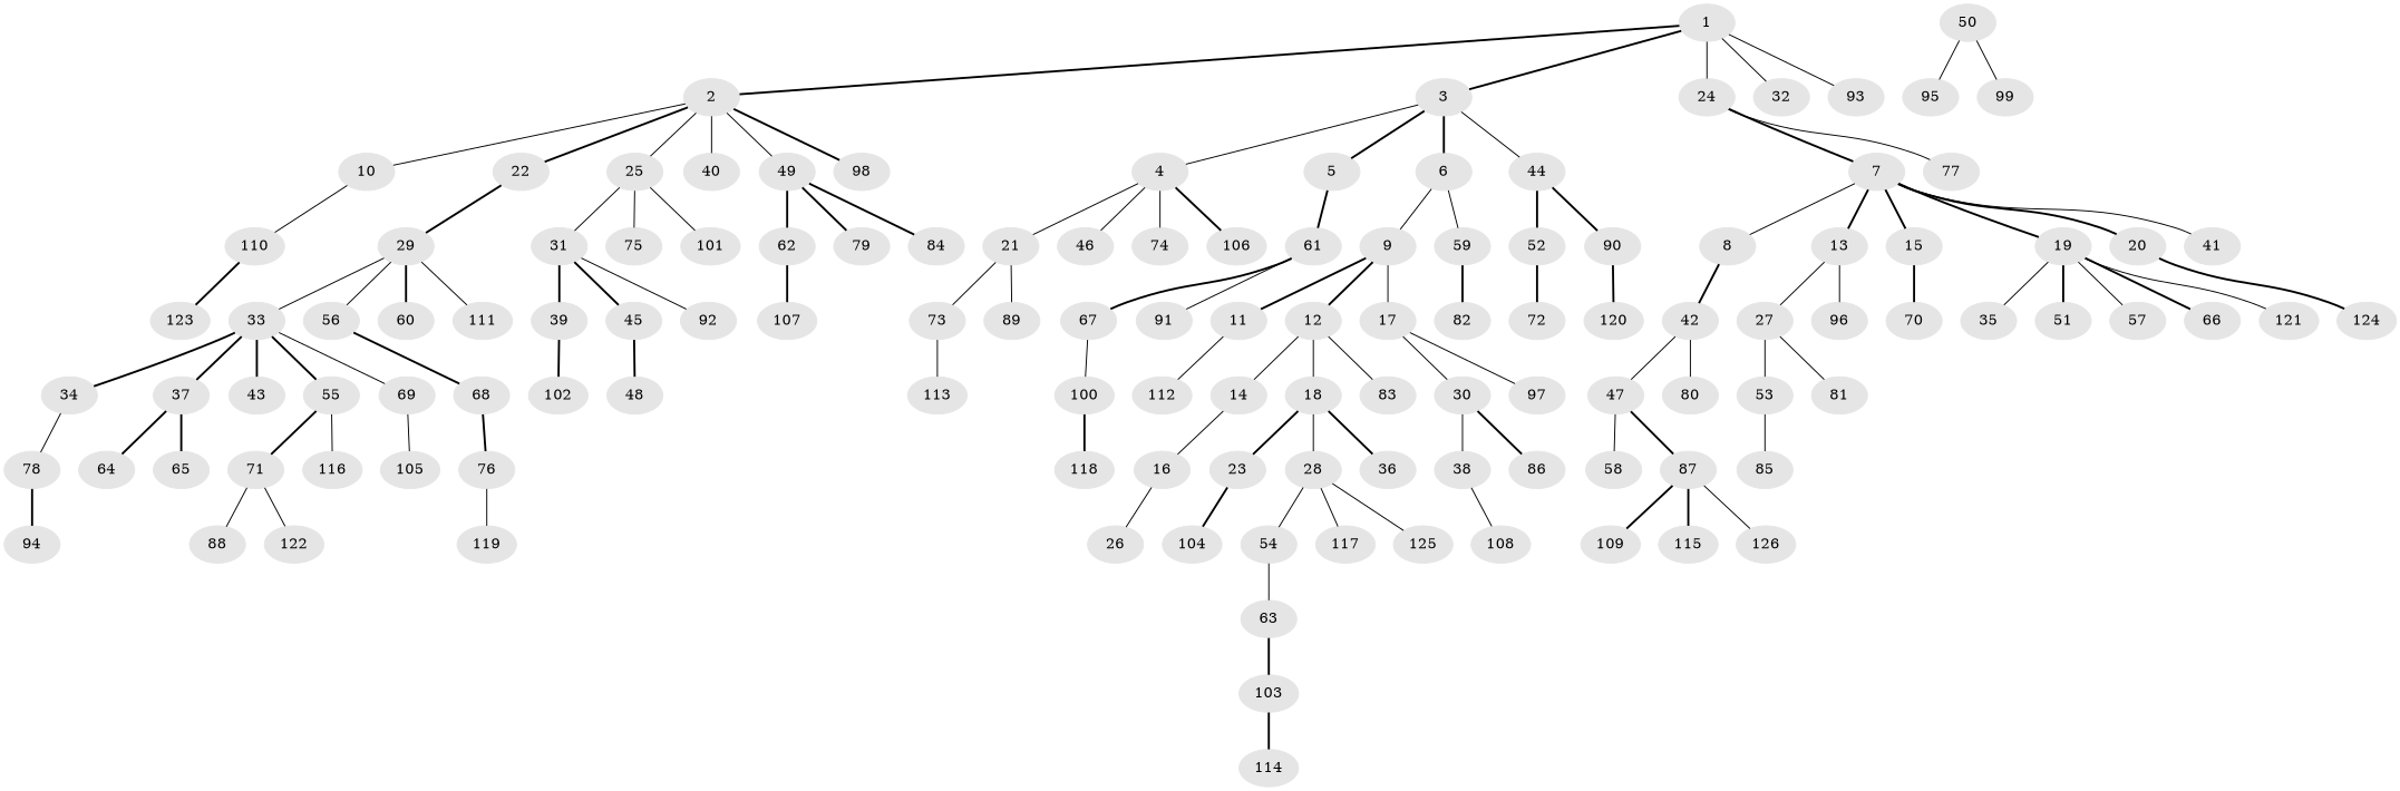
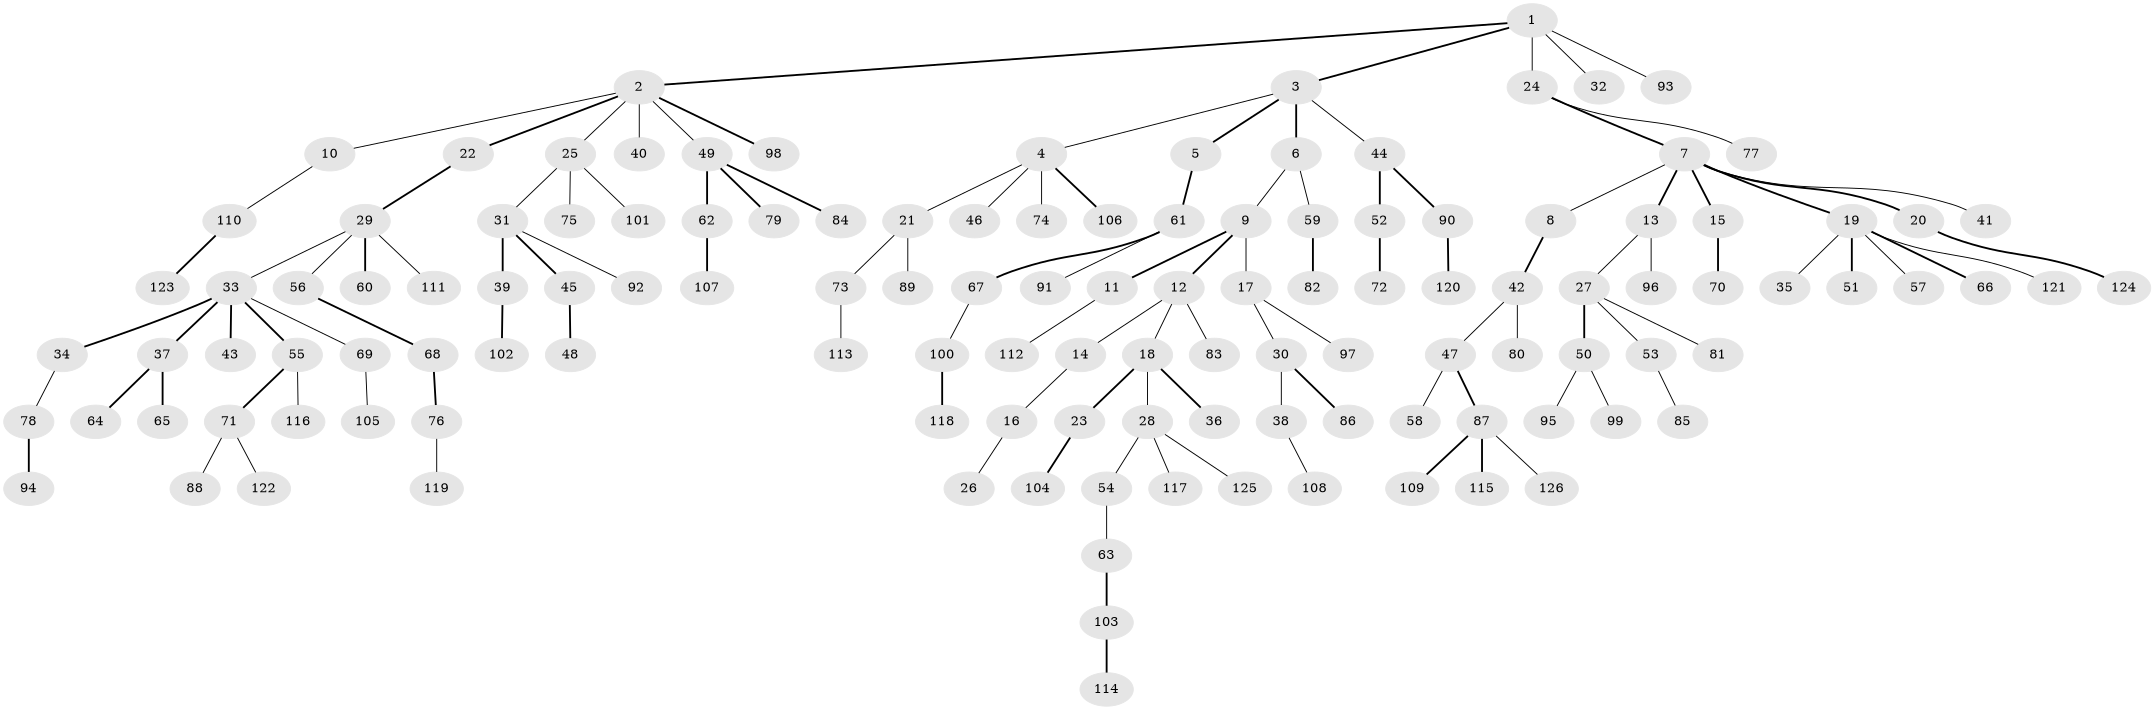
  graph {
    fontname="DejaVu Serif"
    node [color=gray90 fontname="DejaVu Serif" style=filled]
    edge [fontname="DejaVu Serif" style=solid]
    1
    2
    3
    24
    32
    93
    10
    22
    25
    40
    49
    98
    4
    5
    6
    44
    7
    77
    110
    29
    31
    75
    101
    62
    79
    84
    21
    46
    74
    106
    61
    9
    59
    8
    13
    15
    19
    20
    41
    52
    90
    73
    89
    67
    91
    11
    12
    17
    82
    42
    27
    96
    70
    35
    51
    57
    66
    121
    124
    47
    80
    112
    14
    18
    83
    30
    97
    123
    16
    23
    28
    36
    50
    53
    81
    26
    38
    86
    104
    54
    117
    125
    113
    33
    56
    60
    111
    39
    45
    92
    95
    99
    85
    63
    34
    37
    43
    55
    69
    68
    108
    102
    48
    78
    64
    65
    71
    116
    105
    94
    58
    87
    72
    120
    109
    115
    126
    107
    103
    88
    122
    76
    100
    114
    118
    119
    1 -- 2 [style=bold]
    1 -- 3 [style=bold]
    1 -- 24
    1 -- 32
    1 -- 93
    2 -- 10
    2 -- 22 [style=bold]
    2 -- 25
    2 -- 40
    2 -- 49
    2 -- 98 [style=bold]
    3 -- 4
    3 -- 5 [style=bold]
    3 -- 6 [style=bold]
    3 -- 44
    24 -- 7 [style=bold]
    24 -- 77
    10 -- 110
    22 -- 29 [style=bold]
    25 -- 31
    25 -- 75
    25 -- 101
    49 -- 62 [style=bold]
    49 -- 79 [style=bold]
    49 -- 84 [style=bold]
    4 -- 21
    4 -- 46
    4 -- 74
    4 -- 106 [style=bold]
    5 -- 61 [style=bold]
    6 -- 9
    6 -- 59
    44 -- 52 [style=bold]
    44 -- 90 [style=bold]
    7 -- 8
    7 -- 13 [style=bold]
    7 -- 15 [style=bold]
    7 -- 19 [style=bold]
    7 -- 20 [style=bold]
    7 -- 41
    110 -- 123 [style=bold]
    29 -- 33
    29 -- 56
    29 -- 60 [style=bold]
    29 -- 111
    31 -- 39 [style=bold]
    31 -- 45 [style=bold]
    31 -- 92
    62 -- 107 [style=bold]
    21 -- 73
    21 -- 89
    61 -- 67 [style=bold]
    61 -- 91
    9 -- 11 [style=bold]
    9 -- 12 [style=bold]
    9 -- 17
    59 -- 82 [style=bold]
    8 -- 42 [style=bold]
    13 -- 27
    13 -- 96
    15 -- 70 [style=bold]
    19 -- 35
    19 -- 51 [style=bold]
    19 -- 57
    19 -- 66 [style=bold]
    19 -- 121
    20 -- 124 [style=bold]
    52 -- 72 [style=bold]
    90 -- 120 [style=bold]
    73 -- 113
    67 -- 100
    11 -- 112
    12 -- 14
    12 -- 18
    12 -- 83
    17 -- 30
    17 -- 97
    42 -- 47
    42 -- 80
+   27 -- 50 [style=bold]
    27 -- 53
    27 -- 81
    47 -- 58
    47 -- 87 [style=bold]
    14 -- 16
    18 -- 23 [style=bold]
    18 -- 28
    18 -- 36 [style=bold]
    30 -- 38
    30 -- 86 [style=bold]
    16 -- 26
    23 -- 104 [style=bold]
    28 -- 54
    28 -- 117
    28 -- 125
    50 -- 95
    50 -- 99
    53 -- 85
    38 -- 108
    54 -- 63
    33 -- 34 [style=bold]
    33 -- 37 [style=bold]
    33 -- 43 [style=bold]
    33 -- 55 [style=bold]
    33 -- 69
    56 -- 68 [style=bold]
    39 -- 102 [style=bold]
    45 -- 48 [style=bold]
    63 -- 103 [style=bold]
    34 -- 78
    37 -- 64 [style=bold]
    37 -- 65 [style=bold]
    55 -- 71 [style=bold]
    55 -- 116
    69 -- 105
    68 -- 76 [style=bold]
    78 -- 94 [style=bold]
    71 -- 88
    71 -- 122
    87 -- 109 [style=bold]
    87 -- 115 [style=bold]
    87 -- 126
    103 -- 114 [style=bold]
    76 -- 119
    100 -- 118 [style=bold]
  }
